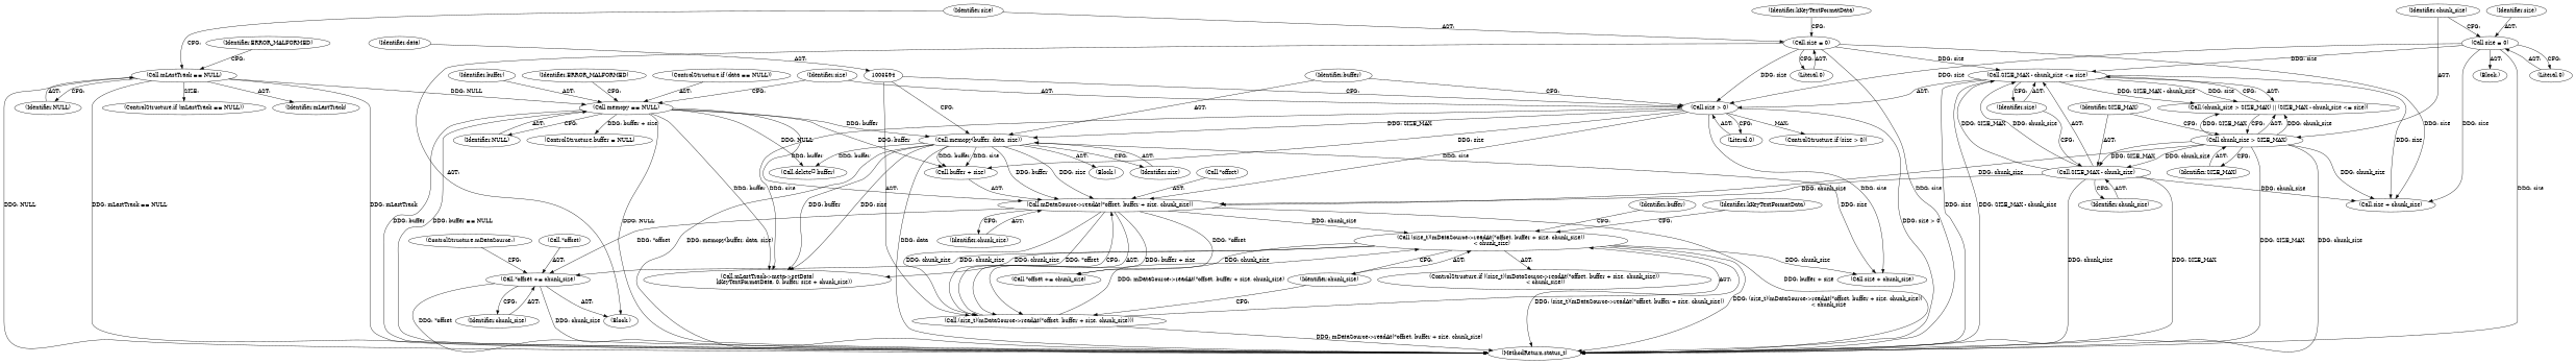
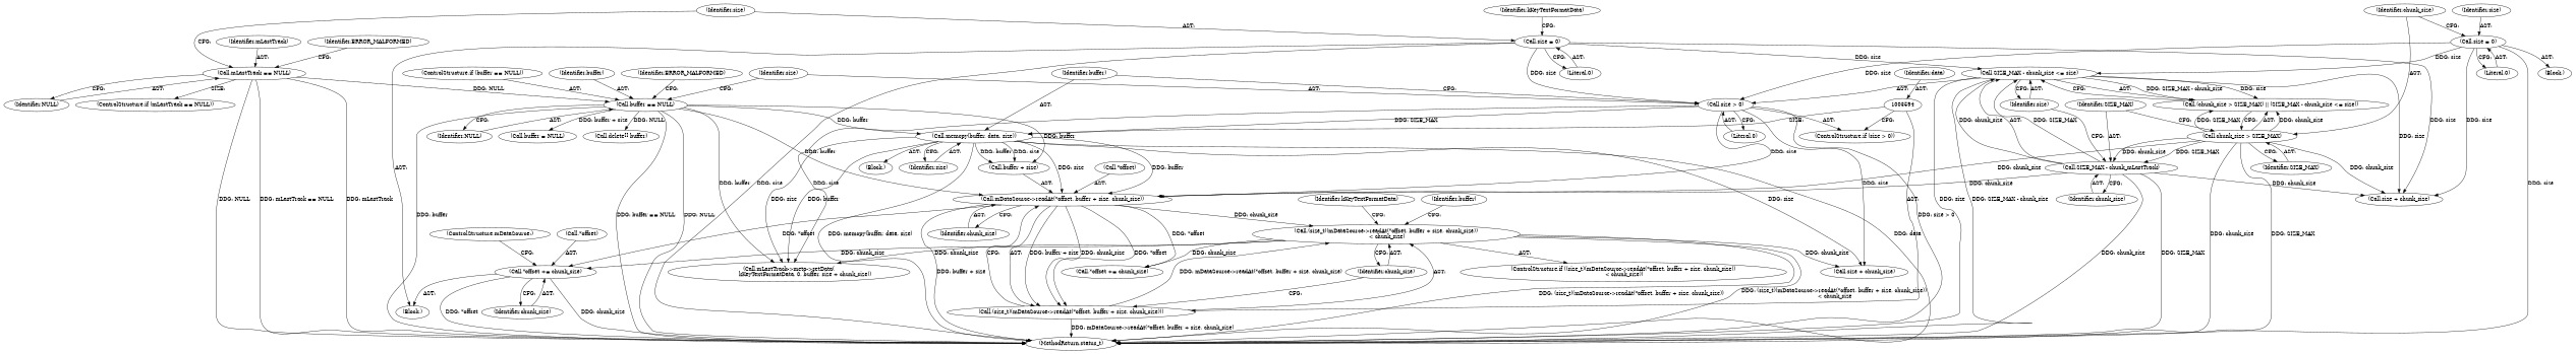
  digraph {
    n1 [label="(Call,*offset += chunk_size)"]
    n2 [label="(Identifier,chunk_size)"]
    n3 [label="(Block,)"]
    n4 [label="(MethodReturn,status_t)"]
    n5 [label="(Call,(size_t)(mDataSource->readAt(*offset, buffer + size, chunk_size))\n < chunk_size)"]
    n6 [label="(Call,*offset += chunk_size)"]
    n7 [label="(Call,size + chunk_size)"]
    n8 [label="(ControlStructure,if ((size_t)(mDataSource->readAt(*offset, buffer + size, chunk_size))\n < chunk_size))"]
    n9 [label="(Identifier,chunk_size)"]
    n10 [label="(Call,mLastTrack->meta->setData(\n                    kKeyTextFormatData, 0, buffer, size + chunk_size))"]
    n11 [label="(Call,(size_t)(mDataSource->readAt(*offset, buffer + size, chunk_size)))"]
    n12 [label="(Call,mDataSource->readAt(*offset, buffer + size, chunk_size))"]
    n13 [label="(Identifier,chunk_size)"]
    n14 [label="(Call,memcpy(buffer, data, size))"]
    n15 [label="(Call,buffer + size)"]
    n16 [label="(Identifier,size)"]
    n17 [label="(Block,)"]
    n18 [label="(Call,delete[] buffer)"]
-   n19 [label="(Call,memcpy == NULL)"]
+   n19 [label="(Call,buffer == NULL)"]
    n20 [label="(Identifier,NULL)"]
-   n21 [label="(ControlStructure,buffer = NULL)"]
-   n22 [label="(ControlStructure,if (data == NULL))"]
+   n21 [label="(Call,buffer = NULL)"]
+   n22 [label="(ControlStructure,if (buffer == NULL))"]
    n23 [label="(Call,mLastTrack == NULL)"]
    n24 [label="(Identifier,NULL)"]
    n25 [label="(ControlStructure,if (mLastTrack == NULL))"]
    n26 [label="(Call,size > 0)"]
    n27 [label="(ControlStructure,if (size > 0))"]
    n28 [label="(Literal,0)"]
    n29 [label="(Call,size = 0)"]
    n30 [label="(Call,SIZE_MAX - chunk_size <= size)"]
    n31 [label="(Call,size + chunk_size)"]
    n32 [label="(Literal,0)"]
    n33 [label="(Identifier,size)"]
    n34 [label="(Call,(chunk_size > SIZE_MAX) || (SIZE_MAX - chunk_size <= size))"]
-   n35 [label="(Call,SIZE_MAX - chunk_size)"]
+   n35 [label="(Call,SIZE_MAX - chunk_mLastTrack)"]
    n36 [label="(Call,chunk_size > SIZE_MAX)"]
    n37 [label="(Identifier,chunk_size)"]
    n38 [label="(Identifier,SIZE_MAX)"]
    n39 [label="(Call,size = 0)"]
    n40 [label="(Literal,0)"]
    n41 [label="(Block,)"]
    n42 [label="(Call,*offset)"]
    n43 [label="(Identifier,size)"]
    n44 [label="(Identifier,buffer)"]
    n45 [label="(Call,*offset)"]
    n46 [label="(Identifier,size)"]
    n47 [label="(Identifier,mLastTrack)"]
    n48 [label="(Identifier,ERROR_MALFORMED)"]
    n49 [label="(Identifier,buffer)"]
    n50 [label="(Identifier,buffer)"]
    n51 [label="(Identifier,kKeyTextFormatData)"]
    n52 [label="(Identifier,chunk_size)"]
    n53 [label="(Identifier,SIZE_MAX)"]
    n54 [label="(ControlStructure,mDataSource;)"]
    n55 [label="(Identifier,data)"]
    1003594
    n57 [label="(Identifier,ERROR_MALFORMED)"]
    n58 [label="(Identifier,kKeyTextFormatData)"]
    n59 [label="(Identifier,size)"]
    n1 -> n2 [label="CFG: "]
    n1 -> n3 [label="AST: "]
    n1 -> n4 [label="DDG: chunk_size"]
    n1 -> n4 [label="DDG: *offset"]
    n2 -> n1 [label="AST: "]
    n5 -> n1 [label="DDG: chunk_size"]
    n5 -> n4 [label="DDG: (size_t)(mDataSource->readAt(*offset, buffer + size, chunk_size))"]
    n5 -> n4 [label="DDG: (size_t)(mDataSource->readAt(*offset, buffer + size, chunk_size))\n < chunk_size"]
    n5 -> n6 [label="DDG: chunk_size"]
    n5 -> n7 [label="DDG: chunk_size"]
    n5 -> n8 [label="AST: "]
    n5 -> n9 [label="CFG: "]
    n5 -> n10 [label="DDG: chunk_size"]
    n9 -> n5 [label="AST: "]
    n9 -> n11 [label="CFG: "]
    n11 -> n4 [label="DDG: mDataSource->readAt(*offset, buffer + size, chunk_size)"]
    n11 -> n5 [label="AST: "]
    n11 -> n5 [label="DDG: mDataSource->readAt(*offset, buffer + size, chunk_size)"]
    n11 -> n12 [label="CFG: "]
    n12 -> n1 [label="DDG: *offset"]
    n12 -> n4 [label="DDG: buffer + size"]
    n12 -> n5 [label="DDG: chunk_size"]
    n12 -> n6 [label="DDG: *offset"]
    n12 -> n11 [label="AST: "]
    n12 -> n11 [label="DDG: *offset"]
    n12 -> n11 [label="DDG: buffer + size"]
    n12 -> n11 [label="DDG: chunk_size"]
    n12 -> n13 [label="CFG: "]
    n13 -> n12 [label="AST: "]
    n14 -> n4 [label="DDG: data"]
    n14 -> n4 [label="DDG: memcpy(buffer, data, size)"]
    n14 -> n7 [label="DDG: size"]
    n14 -> n10 [label="DDG: buffer"]
    n14 -> n10 [label="DDG: size"]
    n14 -> n12 [label="DDG: buffer"]
    n14 -> n12 [label="DDG: size"]
    n14 -> n15 [label="DDG: buffer"]
    n14 -> n15 [label="DDG: size"]
    n14 -> n16 [label="CFG: "]
    n14 -> n17 [label="AST: "]
-   n14 -> n18 [label="DDG: buffer"]
    n15 -> n12 [label="AST: "]
    n16 -> n14 [label="AST: "]
    n19 -> n4 [label="DDG: buffer == NULL"]
    n19 -> n4 [label="DDG: NULL"]
    n19 -> n4 [label="DDG: buffer"]
    n19 -> n10 [label="DDG: buffer"]
    n19 -> n12 [label="DDG: buffer"]
    n19 -> n14 [label="DDG: buffer"]
    n19 -> n15 [label="DDG: buffer"]
    n19 -> n18 [label="DDG: NULL"]
    n19 -> n20 [label="CFG: "]
    n19 -> n21 [label="DDG: buffer + size"]
    n20 -> n19 [label="AST: "]
    n22 -> n19 [label="AST: "]
    n23 -> n4 [label="DDG: mLastTrack == NULL"]
    n23 -> n4 [label="DDG: mLastTrack"]
    n23 -> n4 [label="DDG: NULL"]
    n23 -> n19 [label="DDG: NULL"]
    n23 -> n24 [label="CFG: "]
    n23 -> n25 [label="SIZE: "]
    n24 -> n23 [label="AST: "]
    n26 -> n4 [label="DDG: size > 0"]
    n26 -> n7 [label="DDG: size"]
    n26 -> n10 [label="DDG: size"]
    n26 -> n12 [label="DDG: size"]
    n26 -> n14 [label="DDG: SIZE_MAX"]
-   n26 -> n15 [label="DDG: size"]
-   n26 -> n27 [label="MAX: "]
+   n26 -> n27 [label="AST: "]
    n26 -> n28 [label="CFG: "]
    n28 -> n26 [label="AST: "]
    n29 -> n3 [label="AST: "]
    n29 -> n4 [label="DDG: size"]
    n29 -> n26 [label="DDG: size"]
    n29 -> n30 [label="DDG: size"]
    n29 -> n31 [label="DDG: size"]
    n29 -> n32 [label="CFG: "]
    n30 -> n4 [label="DDG: size"]
    n30 -> n4 [label="DDG: SIZE_MAX - chunk_size"]
    n30 -> n26 [label="AST: "]
    n30 -> n31 [label="DDG: size"]
    n30 -> n33 [label="CFG: "]
    n30 -> n34 [label="AST: "]
    n30 -> n34 [label="DDG: SIZE_MAX - chunk_size"]
    n30 -> n34 [label="DDG: size"]
    n32 -> n29 [label="AST: "]
    n33 -> n30 [label="AST: "]
    n33 -> n35 [label="CFG: "]
    n34 -> n30 [label="CFG: "]
    n34 -> n36 [label="CFG: "]
    n35 -> n4 [label="DDG: SIZE_MAX"]
    n35 -> n4 [label="DDG: chunk_size"]
    n35 -> n12 [label="DDG: chunk_size"]
    n35 -> n30 [label="AST: "]
    n35 -> n30 [label="DDG: SIZE_MAX"]
    n35 -> n30 [label="DDG: chunk_size"]
    n35 -> n31 [label="DDG: chunk_size"]
    n35 -> n37 [label="CFG: "]
    n36 -> n4 [label="DDG: SIZE_MAX"]
    n36 -> n4 [label="DDG: chunk_size"]
    n36 -> n12 [label="DDG: chunk_size"]
    n36 -> n31 [label="DDG: chunk_size"]
    n36 -> n34 [label="AST: "]
    n36 -> n34 [label="DDG: chunk_size"]
    n36 -> n34 [label="DDG: SIZE_MAX"]
    n36 -> n35 [label="DDG: SIZE_MAX"]
    n36 -> n35 [label="DDG: chunk_size"]
    n36 -> n38 [label="CFG: "]
    n37 -> n35 [label="AST: "]
    n38 -> n36 [label="AST: "]
    n39 -> n4 [label="DDG: size"]
    n39 -> n26 [label="DDG: size"]
    n39 -> n30 [label="DDG: size"]
    n39 -> n31 [label="DDG: size"]
    n39 -> n40 [label="CFG: "]
    n39 -> n41 [label="AST: "]
    n40 -> n39 [label="AST: "]
    n42 -> n1 [label="AST: "]
    n43 -> n23 [label="CFG: "]
    n43 -> n29 [label="AST: "]
    n44 -> n14 [label="AST: "]
    n44 -> n26 [label="CFG: "]
    n45 -> n12 [label="AST: "]
    n46 -> n39 [label="AST: "]
-   n23 -> n47 [label="AST: "]
+   n47 -> n23 [label="AST: "]
    n48 -> n23 [label="CFG: "]
    n49 -> n5 [label="CFG: "]
    n50 -> n19 [label="AST: "]
    n51 -> n5 [label="CFG: "]
    n52 -> n36 [label="AST: "]
    n52 -> n39 [label="CFG: "]
    n53 -> n35 [label="AST: "]
    n53 -> n36 [label="CFG: "]
    n54 -> n1 [label="CFG: "]
    n55 -> 1003594 [label="AST: "]
    1003594 -> n11 [label="AST: "]
-   1003594 -> n14 [label="CFG: "]
-   1003594 -> n26 [label="CFG: "]
+   1003594 -> n14 [label="SIZE: "]
+   1003594 -> n27 [label="CFG: "]
    n57 -> n19 [label="CFG: "]
    n58 -> n29 [label="CFG: "]
    n59 -> n19 [label="CFG: "]
    n59 -> n26 [label="AST: "]
  }
